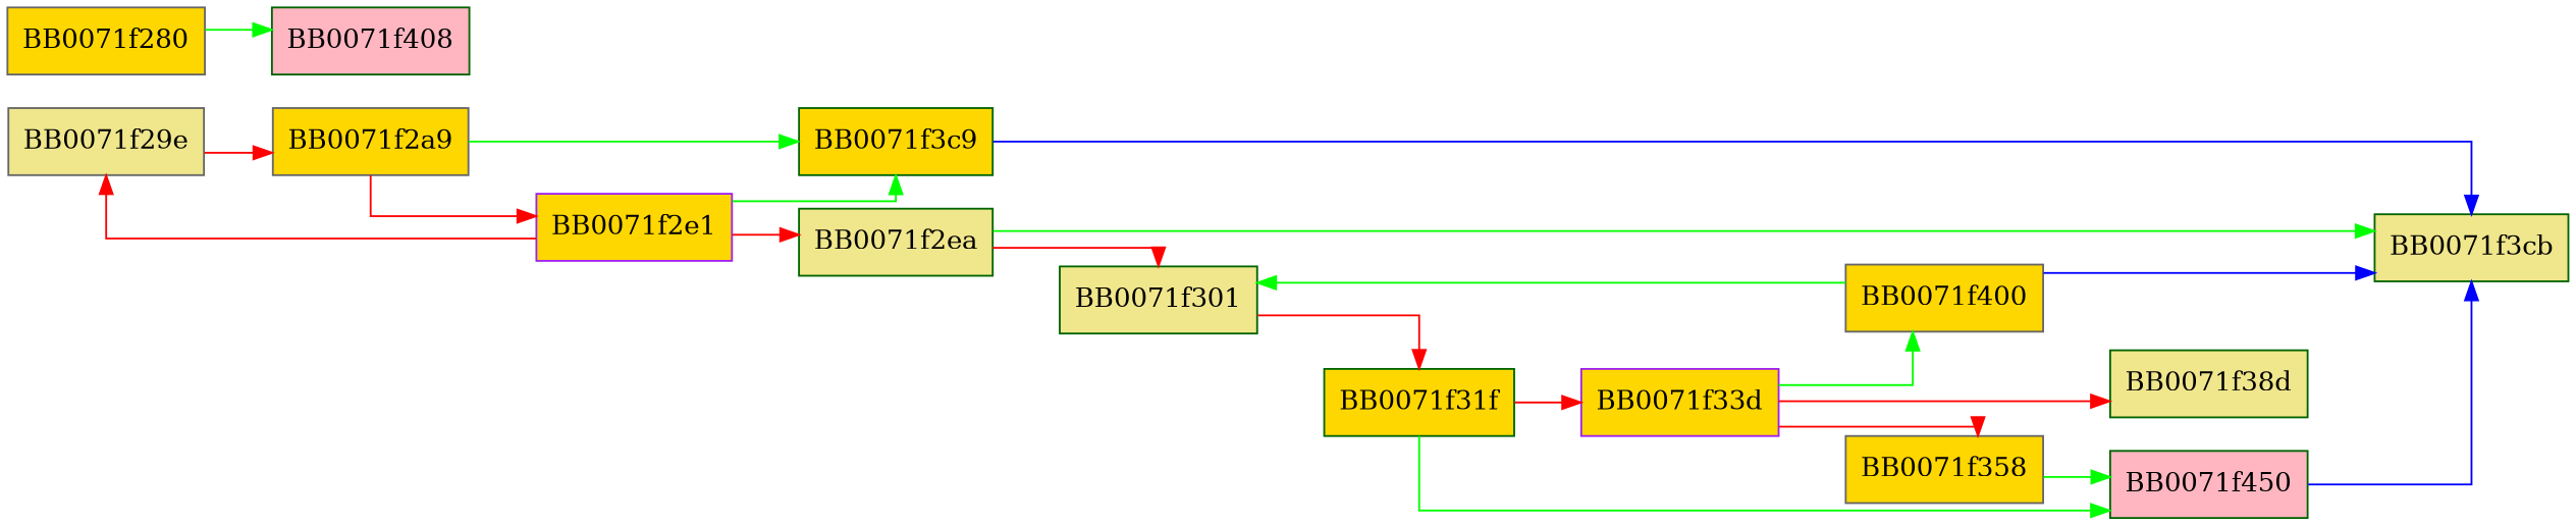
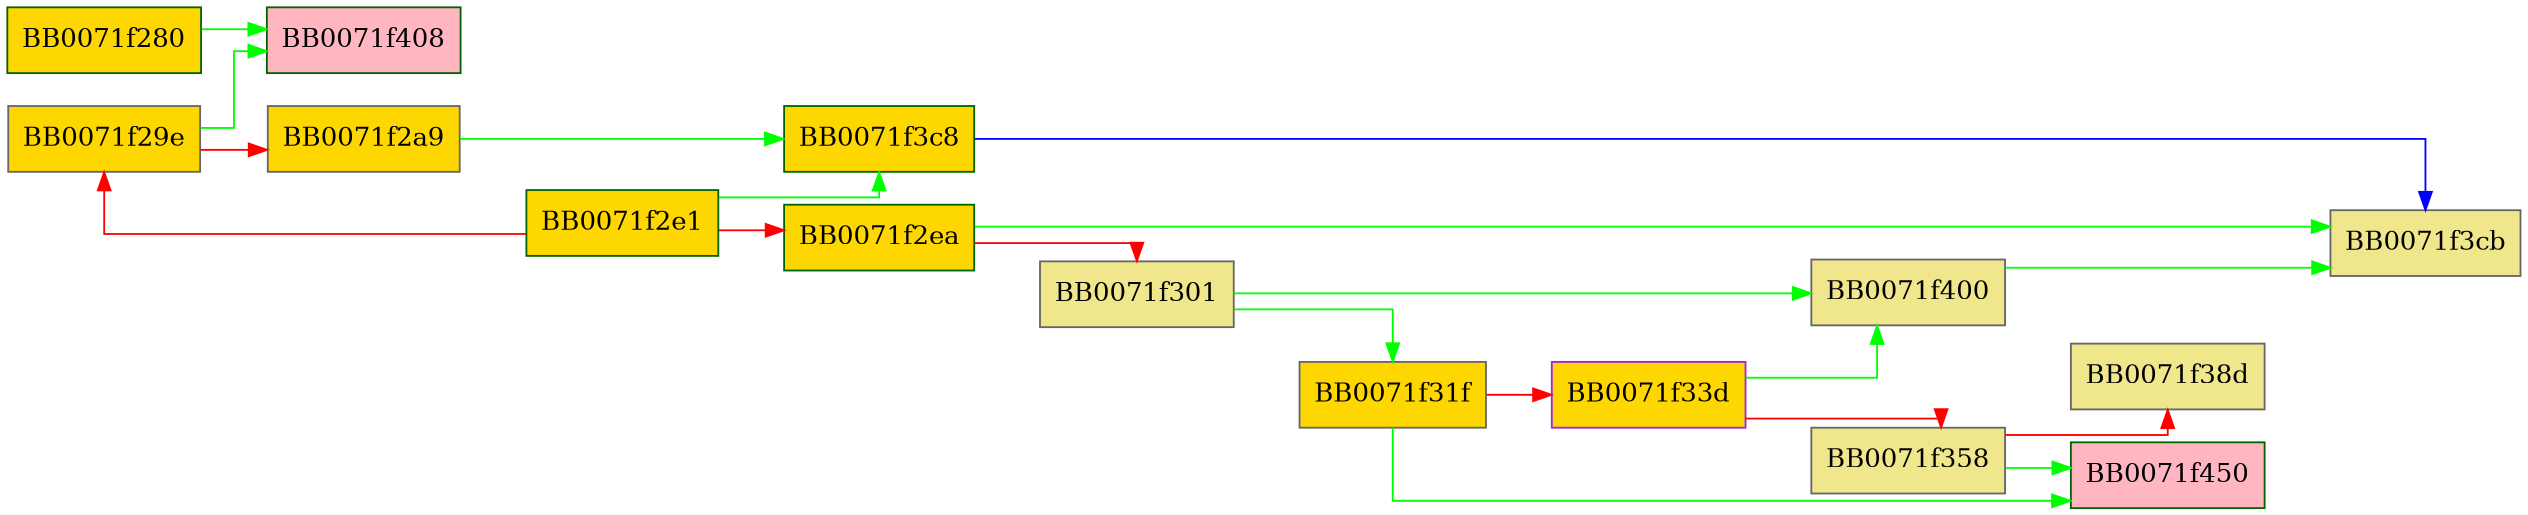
  digraph {
    rankdir=LR
    splines=ortho
    node [color=gray40 fillcolor=khaki shape=box style=filled]
    edge [color=green]
-   BB0071f280 [fillcolor=gold]
+   BB0071f280 [color=darkgreen fillcolor=gold]
    BB0071f408 [color=darkgreen fillcolor=lightpink]
-   BB0071f29e
+   BB0071f29e [fillcolor=gold]
    BB0071f2a9 [fillcolor=gold]
-   BB0071f3c8 [color=darkgreen fillcolor=gold label=BB0071f3c9]
-   BB0071f2e1 [color=purple fillcolor=gold]
-   BB0071f3cb [color=darkgreen]
-   BB0071f2ea [color=darkgreen]
-   BB0071f301 [color=darkgreen]
-   BB0071f400 [fillcolor=gold]
-   BB0071f31f [color=darkgreen fillcolor=gold]
+   BB0071f3c8 [color=darkgreen fillcolor=gold]
+   BB0071f2e1 [color=darkgreen fillcolor=gold]
+   BB0071f3cb
+   BB0071f2ea [color=darkgreen fillcolor=gold]
+   BB0071f301
+   BB0071f400
+   BB0071f31f [fillcolor=gold]
    BB0071f33d [color=purple fillcolor=gold]
    BB0071f450 [color=darkgreen fillcolor=lightpink]
-   BB0071f358 [fillcolor=gold]
-   BB0071f38d [color=darkgreen]
+   BB0071f358
+   BB0071f38d
    BB0071f280 -> BB0071f408
+   BB0071f29e -> BB0071f408
    BB0071f29e -> BB0071f2a9 [color=red]
    BB0071f2a9 -> BB0071f3c8
-   BB0071f2a9 -> BB0071f2e1 [color=red]
    BB0071f3c8 -> BB0071f3cb [color=blue]
    BB0071f2e1 -> BB0071f29e [color=red]
    BB0071f2e1 -> BB0071f3c8
    BB0071f2e1 -> BB0071f2ea [color=red]
    BB0071f2ea -> BB0071f3cb
    BB0071f2ea -> BB0071f301 [color=red]
-   BB0071f400 -> BB0071f301
-   BB0071f301 -> BB0071f31f [color=red]
-   BB0071f400 -> BB0071f3cb [color=blue]
+   BB0071f301 -> BB0071f400
+   BB0071f301 -> BB0071f31f
+   BB0071f400 -> BB0071f3cb
    BB0071f31f -> BB0071f33d [color=red]
    BB0071f31f -> BB0071f450
    BB0071f33d -> BB0071f400
    BB0071f33d -> BB0071f358 [color=red]
-   BB0071f450 -> BB0071f3cb [color=blue]
    BB0071f358 -> BB0071f450
-   BB0071f33d -> BB0071f38d [color=red]
+   BB0071f358 -> BB0071f38d [color=red]
  }
